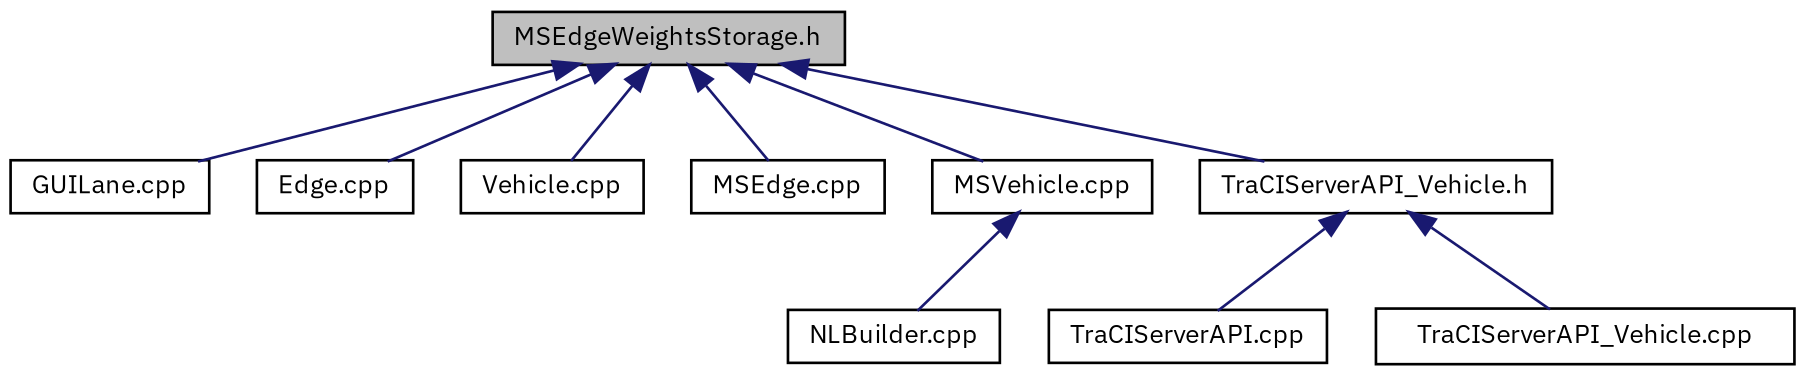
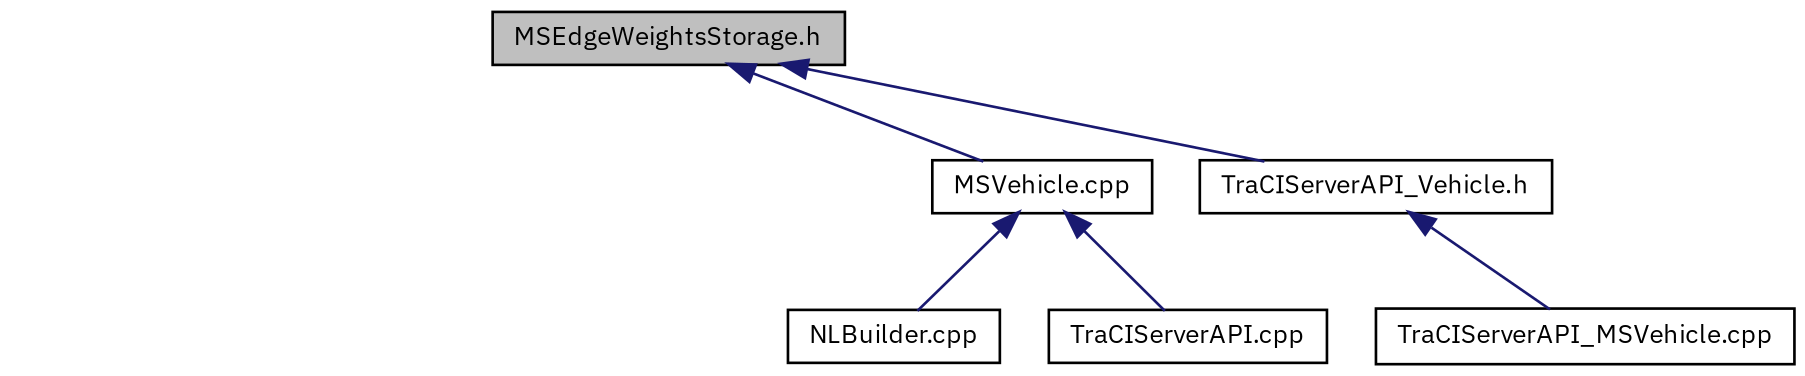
  digraph {
    fontname="IBM Plex Sans"
    node [color=black fillcolor=white fontname="IBM Plex Sans" fontsize=10 shape=record style=filled]
    edge [color=midnightblue dir=back fontname="IBM Plex Sans" fontsize=10 labelfontname=Helvetica labelfontsize=10 style=solid]
    n1 [fillcolor=grey75 fontcolor=black height=0.2 label="MSEdgeWeightsStorage.h" width=0.4]
-   n2 [height=0.2 label="GUILane.cpp" width=0.4]
-   n3 [height=0.2 label="Edge.cpp" width=0.4]
-   n4 [height=0.2 label="Vehicle.cpp" width=0.4]
-   n5 [height=0.2 label="MSEdge.cpp" width=0.4]
    n6 [height=0.2 label="MSVehicle.cpp" width=0.4]
    n7 [height=0.2 label="TraCIServerAPI_Vehicle.h" width=0.4]
    n8 [height=0.2 label="NLBuilder.cpp" width=0.4]
    n9 [height=0.2 label="TraCIServerAPI.cpp" width=0.4]
-   n10 [height=0.2 label="TraCIServerAPI_Vehicle.cpp" width=0.4]
-   n1 -> n2
-   n1 -> n3
-   n1 -> n4
-   n1 -> n5
+   n10 [height=0.2 label="TraCIServerAPI_MSVehicle.cpp" width=0.4]
    n1 -> n6
    n1 -> n7
    n6 -> n8
-   n7 -> n9
+   n6 -> n9
    n7 -> n10
  }
